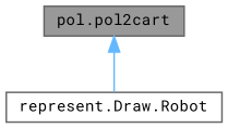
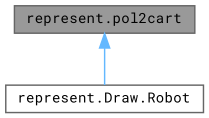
  digraph {
    rankdir=TB
    fontname="Roboto Mono"
    node [fontname="Roboto Mono" fontsize=10 shape=box style=filled]
-   n1 [color=gray40 fillcolor=grey60 fontcolor=black height=0.2 label="pol.pol2cart" width=0.4]
+   n1 [color=gray40 fillcolor=grey60 fontcolor=black height=0.2 label="represent.pol2cart" width=0.4]
    n2 [color=grey40 fillcolor=white height=0.2 label="represent.Draw.Robot" width=0.4]
    n1 -> n2 [color=steelblue1 dir=back fontname="Roboto Mono" fontsize=10 labelfontname=Helvetica labelfontsize=10 style=solid]
  }
